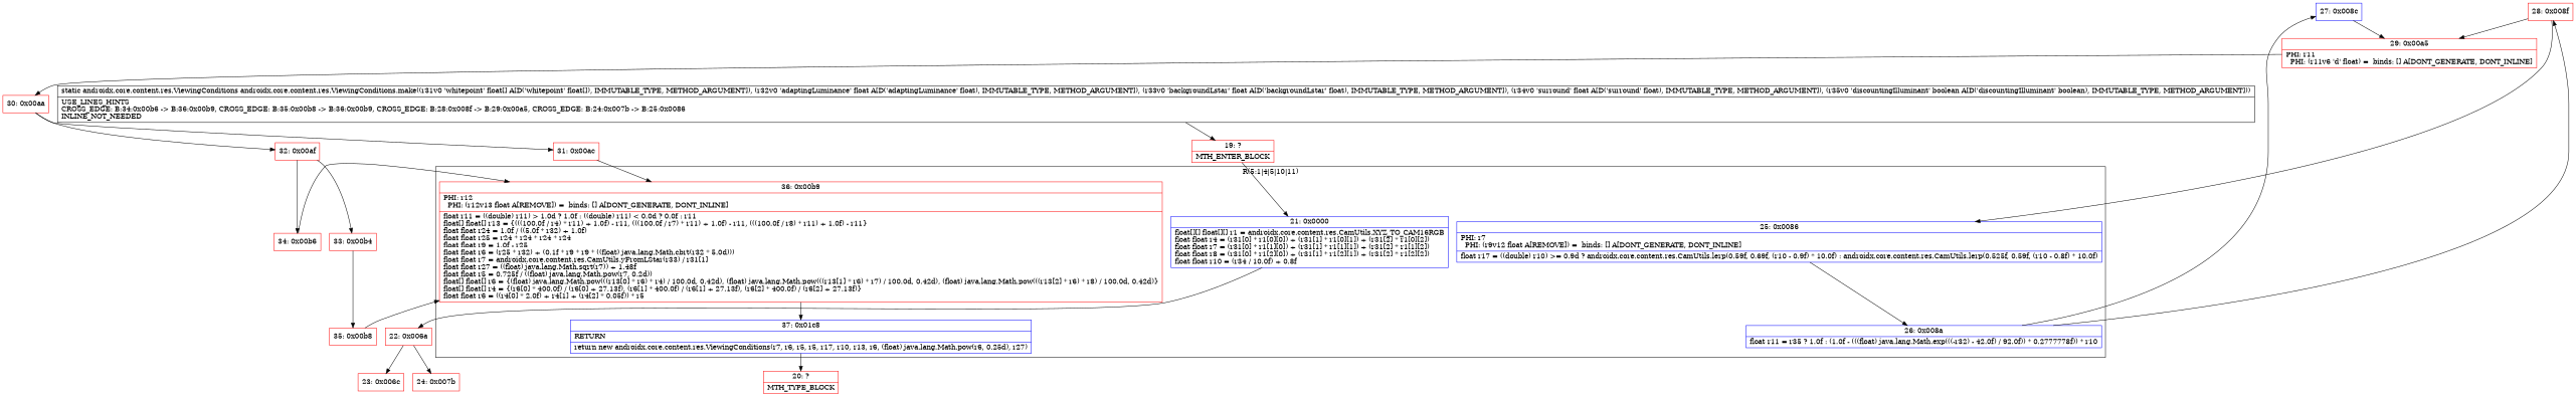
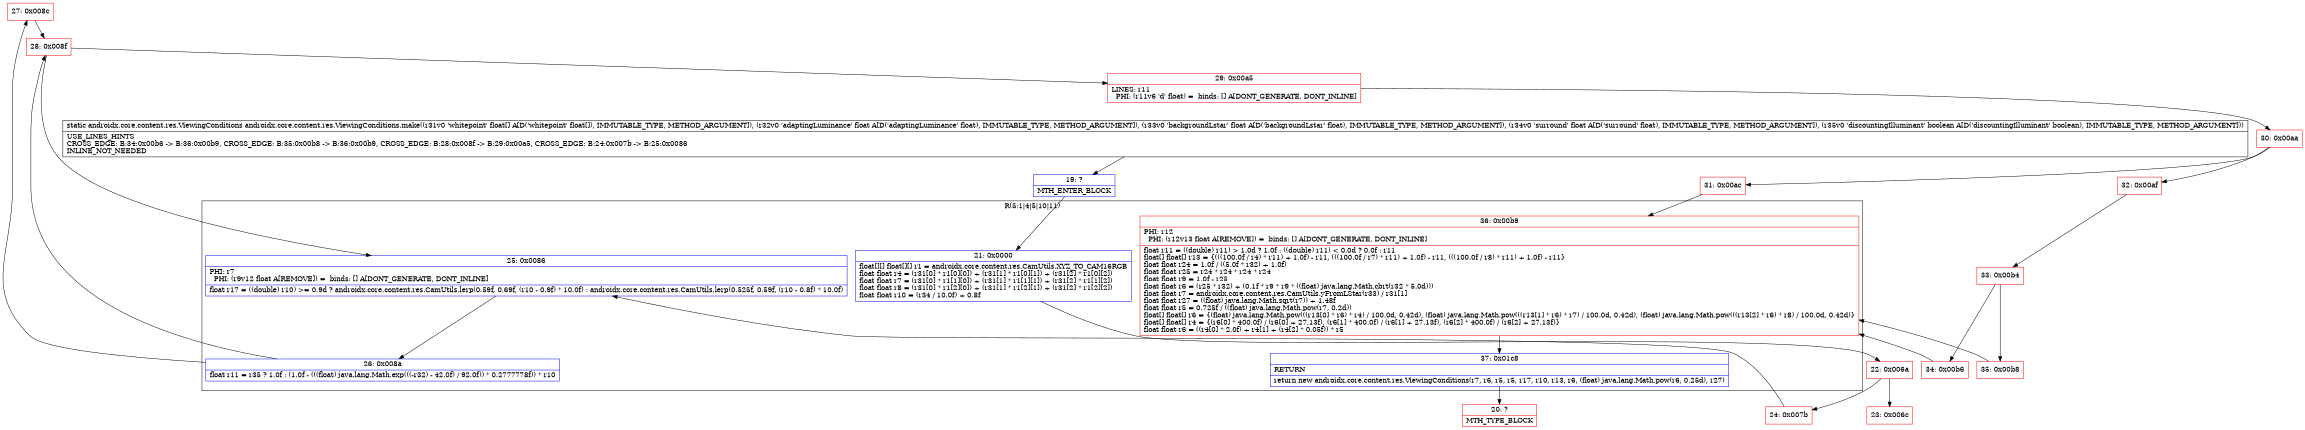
  digraph {
    node [color=red shape=record]
    n1 [color=blue label="{21\:\ 0x0000|float[][] float[][] r1 = androidx.core.content.res.CamUtils.XYZ_TO_CAM16RGB\lfloat float r4 = (r31[0] * r1[0][0]) + (r31[1] * r1[0][1]) + (r31[2] * r1[0][2])\lfloat float r7 = (r31[0] * r1[1][0]) + (r31[1] * r1[1][1]) + (r31[2] * r1[1][2])\lfloat float r8 = (r31[0] * r1[2][0]) + (r31[1] * r1[2][1]) + (r31[2] * r1[2][2])\lfloat float r10 = (r34 \/ 10.0f) + 0.8f\l}"]
    n2 [color=blue label="{25\:\ 0x0086|PHI: r7 \l  PHI: (r9v12 float A[REMOVE]) =  binds: [] A[DONT_GENERATE, DONT_INLINE]\l|float r17 = ((double) r10) \>= 0.9d ? androidx.core.content.res.CamUtils.lerp(0.59f, 0.69f, (r10 \- 0.9f) * 10.0f) : androidx.core.content.res.CamUtils.lerp(0.525f, 0.59f, (r10 \- 0.8f) * 10.0f)\l}"]
    n3 [color=blue label="{26\:\ 0x008a|float r11 = r35 ? 1.0f : (1.0f \- (((float) java.lang.Math.exp(((\-r32) \- 42.0f) \/ 92.0f)) * 0.2777778f)) * r10\l}"]
    n4 [label="{36\:\ 0x00b9|PHI: r12 \l  PHI: (r12v13 float A[REMOVE]) =  binds: [] A[DONT_GENERATE, DONT_INLINE]\l|float r11 = ((double) r11) \> 1.0d ? 1.0f : ((double) r11) \< 0.0d ? 0.0f : r11\lfloat[] float[] r13 = \{(((100.0f \/ r4) * r11) + 1.0f) \- r11, (((100.0f \/ r7) * r11) + 1.0f) \- r11, (((100.0f \/ r8) * r11) + 1.0f) \- r11\}\lfloat float r24 = 1.0f \/ ((5.0f * r32) + 1.0f)\lfloat float r25 = r24 * r24 * r24 * r24\lfloat float r9 = 1.0f \- r25\lfloat float r6 = (r25 * r32) + (0.1f * r9 * r9 * ((float) java.lang.Math.cbrt(r32 * 5.0d)))\lfloat float r7 = androidx.core.content.res.CamUtils.yFromLStar(r33) \/ r31[1]\lfloat float r27 = ((float) java.lang.Math.sqrt(r7)) + 1.48f\lfloat float r5 = 0.725f \/ ((float) java.lang.Math.pow(r7, 0.2d))\lfloat[] float[] r6 = \{(float) java.lang.Math.pow(((r13[0] * r6) * r4) \/ 100.0d, 0.42d), (float) java.lang.Math.pow(((r13[1] * r6) * r7) \/ 100.0d, 0.42d), (float) java.lang.Math.pow(((r13[2] * r6) * r8) \/ 100.0d, 0.42d)\}\lfloat[] float[] r4 = \{(r6[0] * 400.0f) \/ (r6[0] + 27.13f), (r6[1] * 400.0f) \/ (r6[1] + 27.13f), (r6[2] * 400.0f) \/ (r6[2] + 27.13f)\}\lfloat float r6 = ((r4[0] * 2.0f) + r4[1] + (r4[2] * 0.05f)) * r5\l}"]
    n5 [color=blue label="{37\:\ 0x01c8|RETURN\l|return new androidx.core.content.res.ViewingConditions(r7, r6, r5, r5, r17, r10, r13, r6, (float) java.lang.Math.pow(r6, 0.25d), r27)\l}"]
    n6 [label="{22\:\ 0x006a}"]
-   n7 [color=blue label="{27\:\ 0x008c}"]
+   n7 [label="{27\:\ 0x008c}"]
    n8 [label="{28\:\ 0x008f}"]
    n9 [label="{20\:\ ?|MTH_TYPE_BLOCK\l}"]
    n10 [label="{23\:\ 0x006c}"]
    n11 [label="{24\:\ 0x007b}"]
-   n12 [label="{29\:\ 0x00a5|PHI: r11 \l  PHI: (r11v6 'd' float) =  binds: [] A[DONT_GENERATE, DONT_INLINE]\l}"]
-   n13 [label="{19\:\ ?|MTH_ENTER_BLOCK\l}"]
+   n12 [label="{29\:\ 0x00a5|LINES: r11 \l  PHI: (r11v6 'd' float) =  binds: [] A[DONT_GENERATE, DONT_INLINE]\l}"]
+   n13 [color=blue label="{19\:\ ?|MTH_ENTER_BLOCK\l}"]
    n14 [label="{30\:\ 0x00aa}"]
    n15 [label="{31\:\ 0x00ac}"]
    n16 [label="{32\:\ 0x00af}"]
    n17 [label="{33\:\ 0x00b4}"]
    n18 [label="{34\:\ 0x00b6}"]
    n19 [label="{35\:\ 0x00b8}"]
    n20 [label="{static androidx.core.content.res.ViewingConditions androidx.core.content.res.ViewingConditions.make((r31v0 'whitepoint' float[] A[D('whitepoint' float[]), IMMUTABLE_TYPE, METHOD_ARGUMENT]), (r32v0 'adaptingLuminance' float A[D('adaptingLuminance' float), IMMUTABLE_TYPE, METHOD_ARGUMENT]), (r33v0 'backgroundLstar' float A[D('backgroundLstar' float), IMMUTABLE_TYPE, METHOD_ARGUMENT]), (r34v0 'surround' float A[D('surround' float), IMMUTABLE_TYPE, METHOD_ARGUMENT]), (r35v0 'discountingIlluminant' boolean A[D('discountingIlluminant' boolean), IMMUTABLE_TYPE, METHOD_ARGUMENT]))  | USE_LINES_HINTS\lCROSS_EDGE: B:34:0x00b6 \-\> B:36:0x00b9, CROSS_EDGE: B:35:0x00b8 \-\> B:36:0x00b9, CROSS_EDGE: B:28:0x008f \-\> B:29:0x00a5, CROSS_EDGE: B:24:0x007b \-\> B:25:0x0086\lINLINE_NOT_NEEDED\l}" color=""]
    subgraph cluster_1 {
      label="R(5:1|4|5|10|11)"
      n1
      n2
      n3
      n4
      n5
    }
    n1 -> n6
    n2 -> n3
    n3 -> n7
    n3 -> n8
    n4 -> n5
    n5 -> n9
    n6 -> n10
    n6 -> n11
-   n7 -> n12
+   n7 -> n8
    n8 -> n2
    n8 -> n12
+   n11 -> n2
    n12 -> n14
    n13 -> n1
    n14 -> n15
    n14 -> n16
    n15 -> n4
    n16 -> n17
-   n16 -> n18
+   n17 -> n18
    n17 -> n19
    n18 -> n4
    n19 -> n4
    n20 -> n13
  }
